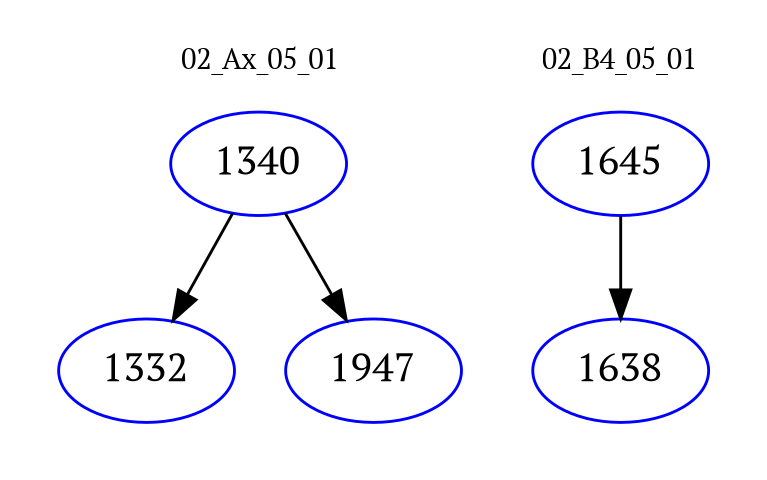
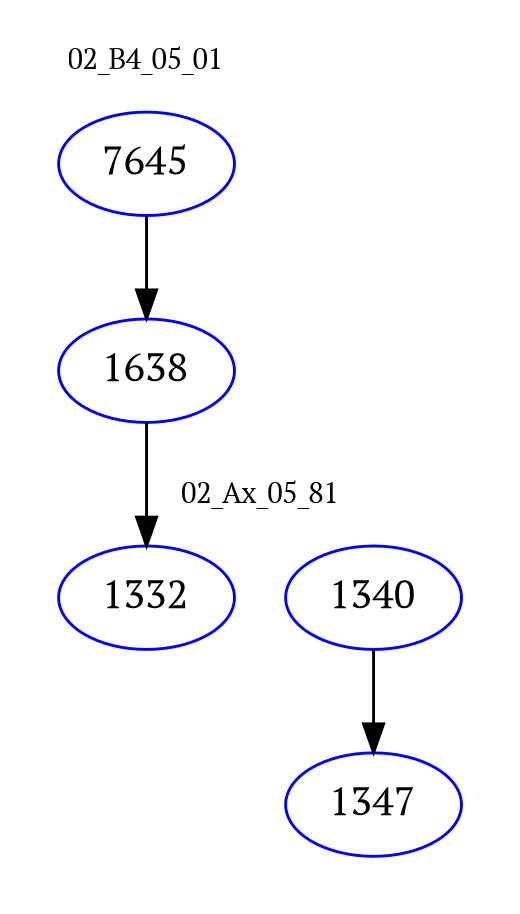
  digraph {
    fontname="PT Serif"
    node [color=blue fontname="PT Serif"]
    edge [color=black fontname="PT Serif"]
    n1 [label=1340]
    n2 [label=1332]
-   n3 [label=1947]
-   n4 [label=1645]
+   n3 [label=1347]
+   n4 [label=7645]
    n5 [label=1638]
    subgraph cluster_1 {
      color=white
      fontsize=10
-     label="02_Ax_05_01"
+     label="02_Ax_05_81"
      n1
      n2
      n3
    }
    subgraph cluster_2 {
      color=white
      fontsize=10
      label="02_B4_05_01"
      n4
      n5
    }
-   n1 -> n2
+   n5 -> n2
    n1 -> n3
    n4 -> n5
  }
